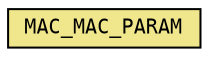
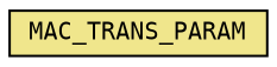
  digraph {
    rankdir=LR
    fontname="DejaVu Sans Mono"
-   n1 [color=black fillcolor=khaki fontname="DejaVu Sans Mono" fontsize=10 height=0.2 label=MAC_MAC_PARAM shape=record style=filled width=0.4]
+   n1 [color=black fillcolor=khaki fontname="DejaVu Sans Mono" fontsize=10 height=0.2 label=MAC_TRANS_PARAM shape=record style=filled width=0.4]
  }
